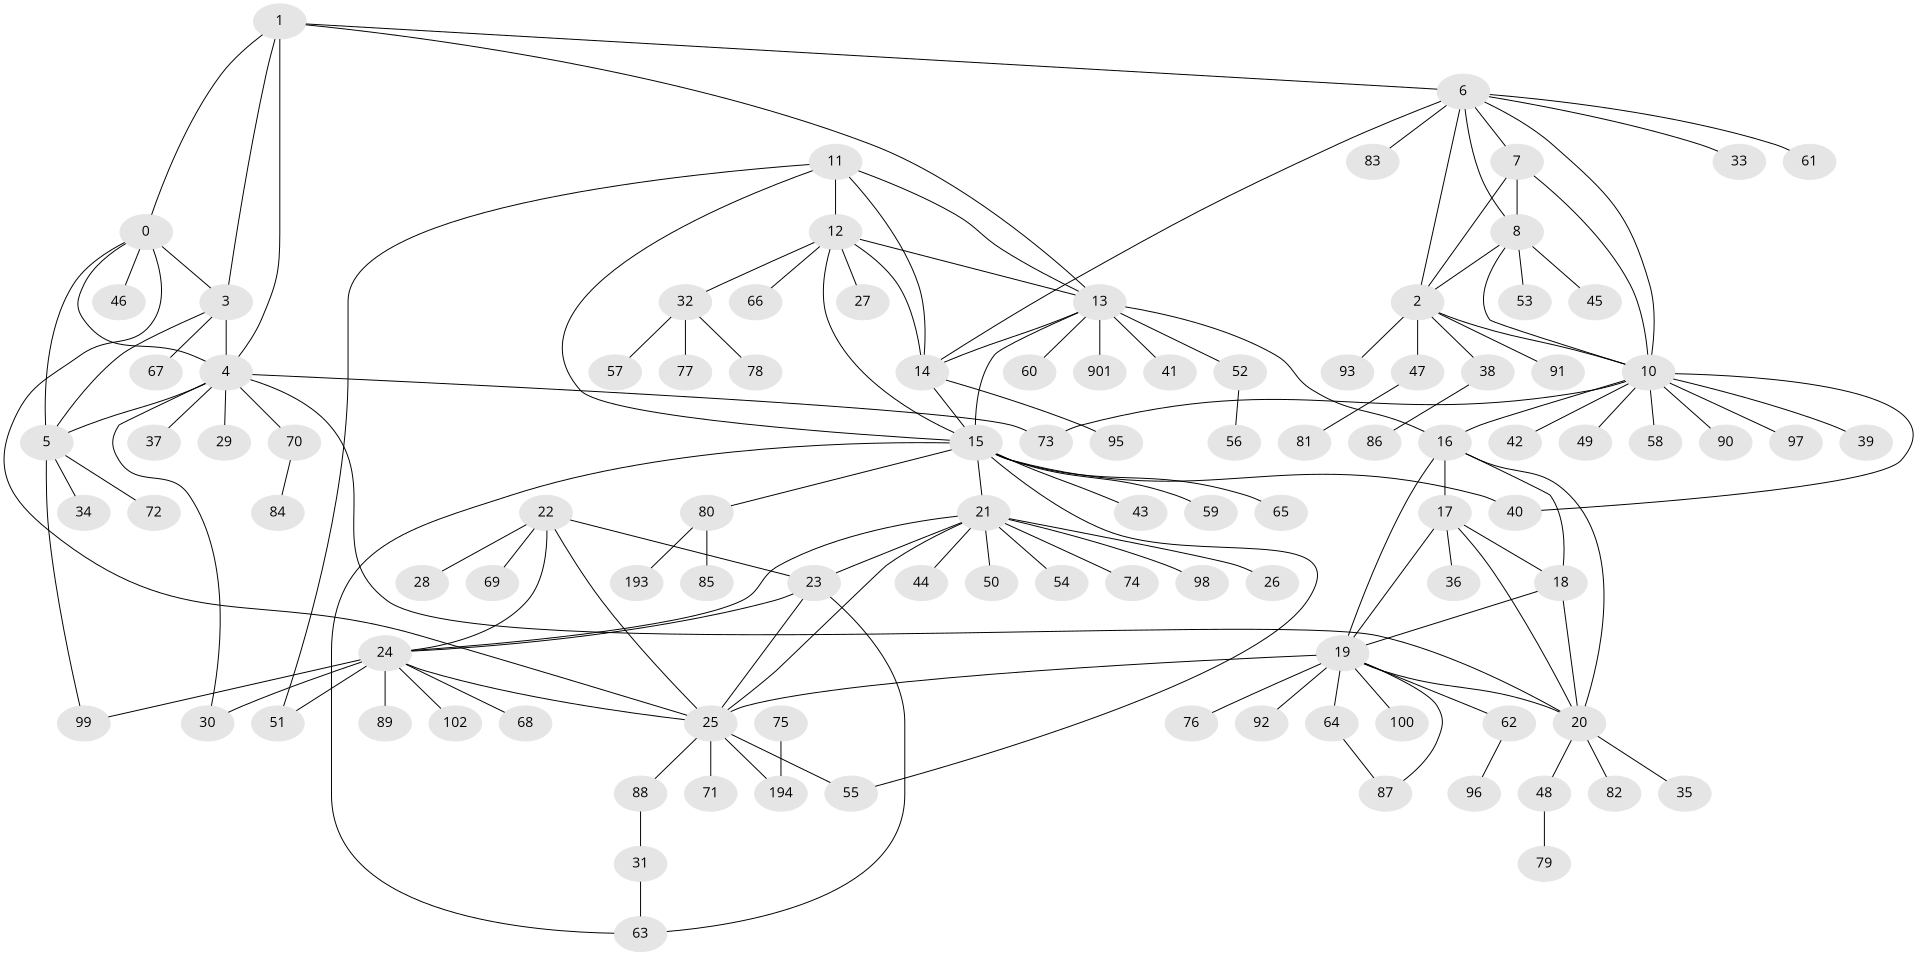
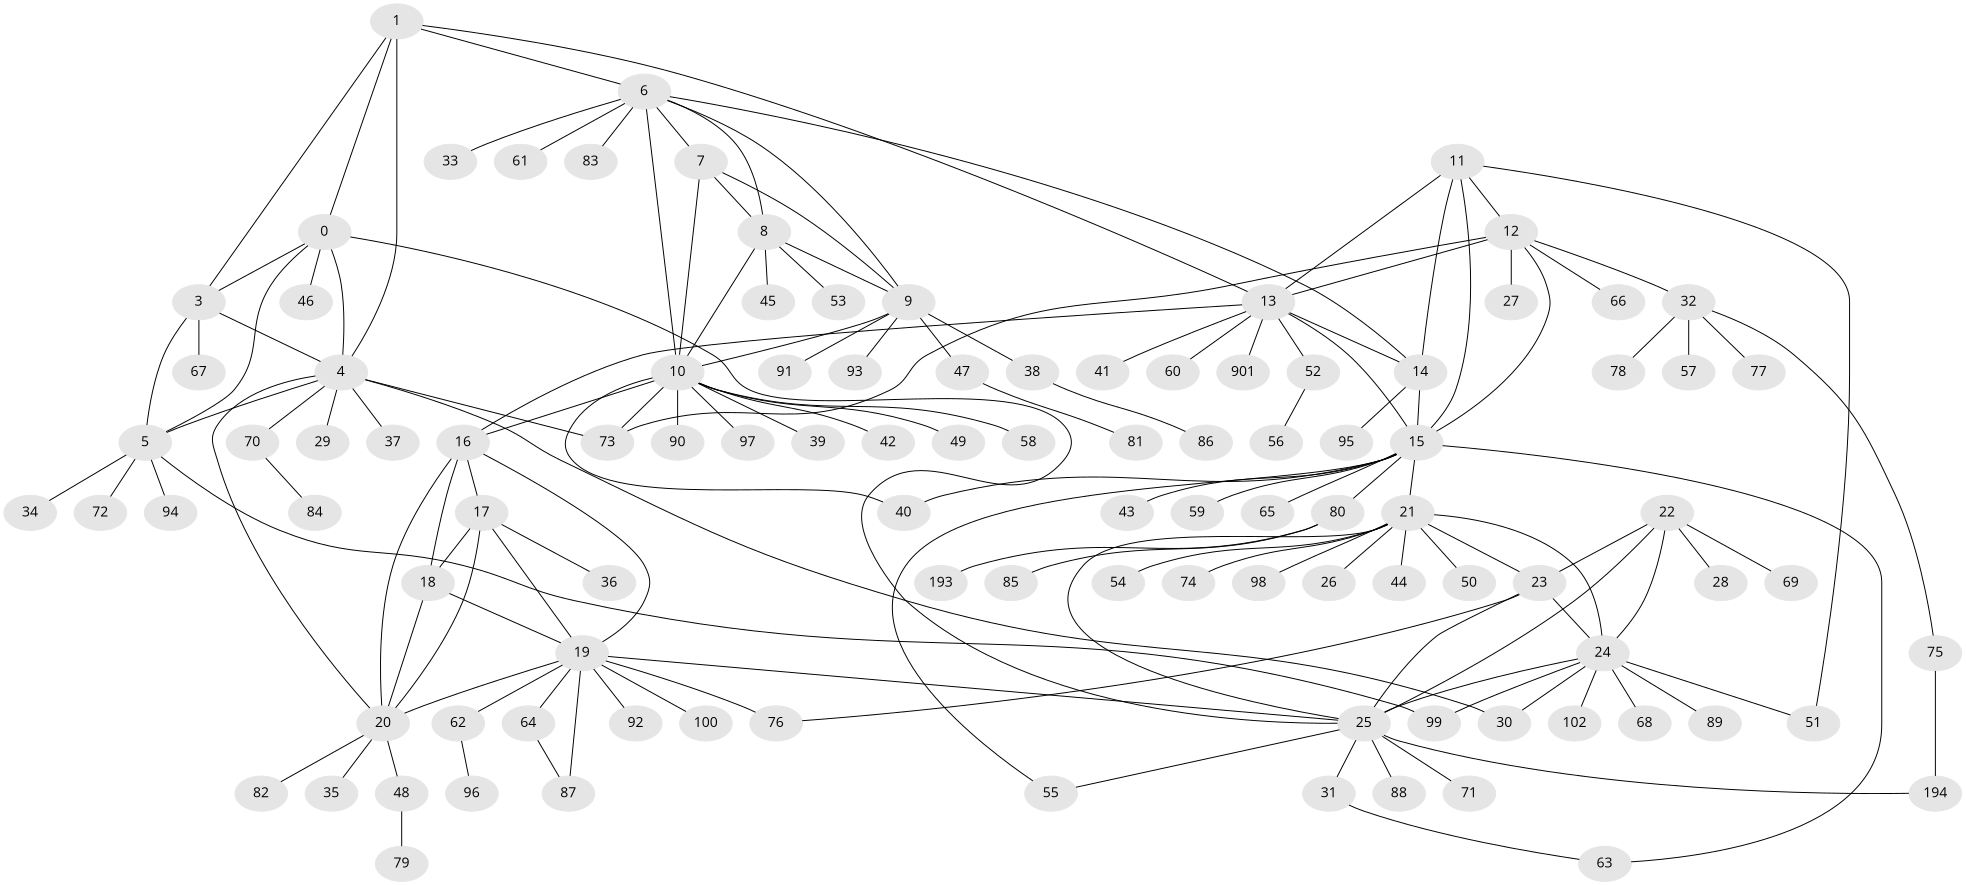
  graph {
    fontname="Open Sans"
    node [color=gray90 fontname="Open Sans" style=filled]
    edge [fontname="Open Sans"]
    n1 [label=0]
    1
    3
    4
    6
    13
    5
    25
    46
    67
    20
    29
    30
    37
    70
    73
    34
    72
+   94
    99
    7
    8
-   9 [label=2]
+   9
    10
    14
    33
    61
    83
    16
    15
    41
    52
    60
    n34 [label=901]
    55
    31
    71
    88
    n39 [label=194]
    35
    48
    82
    84
    45
    53
    38
    47
    91
    93
    39
    40
    42
    49
    58
    90
    97
    95
    86
    81
    17
    18
    19
    24
    51
    68
    89
    102
    11
    12
    27
    32
    66
    21
    43
    59
    63
    65
    80
    57
    75
    77
    78
    56
    23
    26
    44
    50
    54
    74
    98
    85
    n92 [label=193]
    36
    62
    64
    76
    92
    100
    87
    96
    79
    22
    28
    69
    n1 -- 3
    n1 -- 4
    n1 -- 5
    n1 -- 25
    n1 -- 46
    1 -- n1
    1 -- 3
    1 -- 4
    1 -- 6
    1 -- 13
    3 -- 4
    3 -- 5
    3 -- 67
    4 -- 5
    4 -- 20
    4 -- 29
    4 -- 30
    4 -- 37
    4 -- 70
    4 -- 73
    6 -- 7
    6 -- 8
    6 -- 9
    6 -- 10
    6 -- 14
    6 -- 33
    6 -- 61
    6 -- 83
    13 -- 14
    13 -- 16
    13 -- 15
    13 -- 41
    13 -- 52
    13 -- 60
    13 -- n34
    5 -- 34
    5 -- 72
+   5 -- 94
    5 -- 99
    25 -- 55
-   88 -- 31
+   25 -- 31
    25 -- 71
    25 -- 88
    25 -- n39
    20 -- 35
    20 -- 48
    20 -- 82
    70 -- 84
    7 -- 8
    7 -- 9
    7 -- 10
    8 -- 9
    8 -- 10
    8 -- 45
    8 -- 53
    9 -- 10
    9 -- 38
    9 -- 47
    9 -- 91
    9 -- 93
    10 -- 73
    10 -- 16
    10 -- 39
    10 -- 40
    10 -- 42
    10 -- 49
    10 -- 58
    10 -- 90
    10 -- 97
    14 -- 15
    14 -- 95
    16 -- 20
    16 -- 17
    16 -- 18
    16 -- 19
    15 -- 55
    15 -- 40
    15 -- 21
    15 -- 43
    15 -- 59
    15 -- 63
    15 -- 65
    15 -- 80
    52 -- 56
    31 -- 63
    48 -- 79
    38 -- 86
    47 -- 81
    17 -- 20
    17 -- 18
    17 -- 19
    17 -- 36
    18 -- 20
    18 -- 19
    19 -- 25
    19 -- 20
    19 -- 62
    19 -- 64
    19 -- 76
    19 -- 92
    19 -- 100
    19 -- 87
    24 -- 25
    24 -- 30
    24 -- 99
    24 -- 51
    24 -- 68
    24 -- 89
    24 -- 102
    11 -- 13
    11 -- 14
    11 -- 15
    11 -- 51
    11 -- 12
    12 -- 13
-   12 -- 14
+   12 -- 73
    12 -- 15
    12 -- 27
    12 -- 32
    12 -- 66
    32 -- 57
+   32 -- 75
    32 -- 77
    32 -- 78
    21 -- 25
    21 -- 24
    21 -- 23
    21 -- 26
    21 -- 44
    21 -- 50
    21 -- 54
    21 -- 74
    21 -- 98
    80 -- 85
    80 -- n92
    75 -- n39
    23 -- 25
    23 -- 24
-   23 -- 63
+   23 -- 76
    62 -- 96
    64 -- 87
    22 -- 25
    22 -- 24
    22 -- 23
    22 -- 28
    22 -- 69
  }
